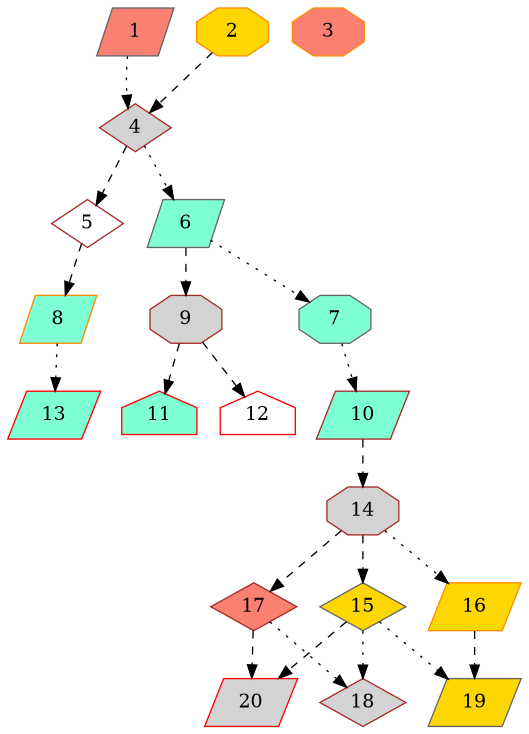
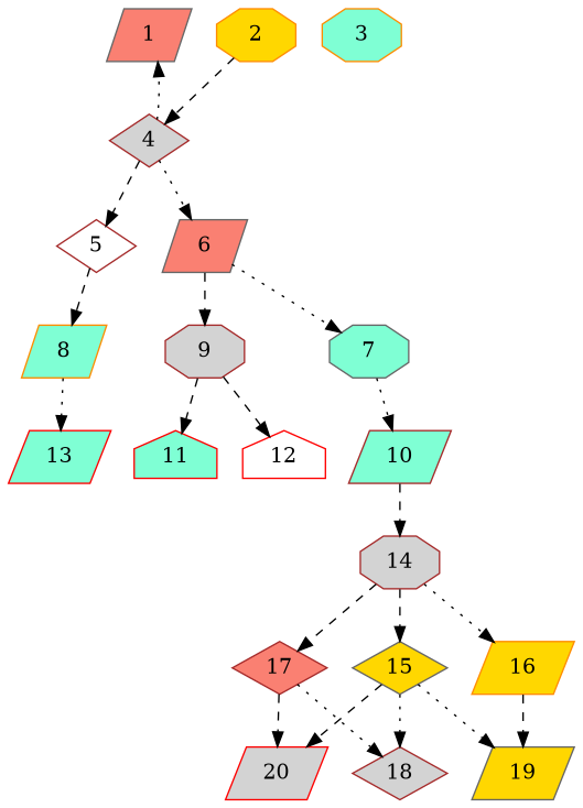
  digraph {
    node [alpha=0.17 color=brown fillcolor=aquamarine shape=parallelogram style=filled]
    edge [style=dashed]
    1 [alpha=0.19 color=gray40 expect_size=5575680 fillcolor=salmon]
    4 [expect_size=31397888 fillcolor=lightgrey shape=diamond]
    5 [expect_size=50818048 fillcolor=white shape=diamond]
-   6 [alpha=0.04 color=gray40 expect_size=34636800]
+   6 [alpha=0.04 color=gray40 expect_size=34636800 fillcolor=salmon]
    8 [alpha=0.18 color=darkorange expect_size=5944320]
    7 [alpha=0.05 color=gray40 expect_size=11287552 shape=octagon]
    9 [alpha=0.11 expect_size=6560768 fillcolor=lightgrey shape=octagon]
    2 [alpha=0.07 color=darkorange expect_size=49230848 fillcolor=gold shape=octagon]
-   3 [color=darkorange expect_size=43152384 fillcolor=salmon shape=octagon]
+   3 [color=darkorange expect_size=43152384 shape=octagon]
    13 [alpha=0.01 color=red expect_size=12801024]
    10 [alpha=0.02 expect_size=5341184]
    11 [alpha=0.14 color=red expect_size=44710912 shape=house]
    12 [alpha=0.16 color=red expect_size=42517504 fillcolor=white shape=house]
    14 [alpha=0.09 expect_size=52168704 fillcolor=lightgrey shape=octagon]
    15 [color=gray40 expect_size=46177280 fillcolor=gold shape=diamond]
    16 [alpha=0.06 color=darkorange expect_size=38897664 fillcolor=gold]
    17 [alpha=0.12 expect_size=47931392 fillcolor=salmon shape=diamond]
    18 [alpha=0.19 expect_size=13060096 fillcolor=lightgrey shape=diamond]
    19 [alpha=0.16 color=gray40 expect_size=8336384 fillcolor=gold]
    20 [alpha=0.13 color=red expect_size=33917952 fillcolor=lightgrey]
-   1 -> 4 [style=dotted]
+   4 -> 1 [style=dotted]
    4 -> 5
    4 -> 6 [style=dotted]
    5 -> 8
    6 -> 7 [style=dotted]
    6 -> 9
    8 -> 13 [style=dotted]
    7 -> 10 [style=dotted]
    9 -> 11
    9 -> 12
    2 -> 4
    10 -> 14
    14 -> 15
    14 -> 16 [style=dotted]
    14 -> 17
    15 -> 18 [style=dotted]
    15 -> 19 [style=dotted]
    15 -> 20
    16 -> 19
    17 -> 18 [style=dotted]
    17 -> 20
  }
